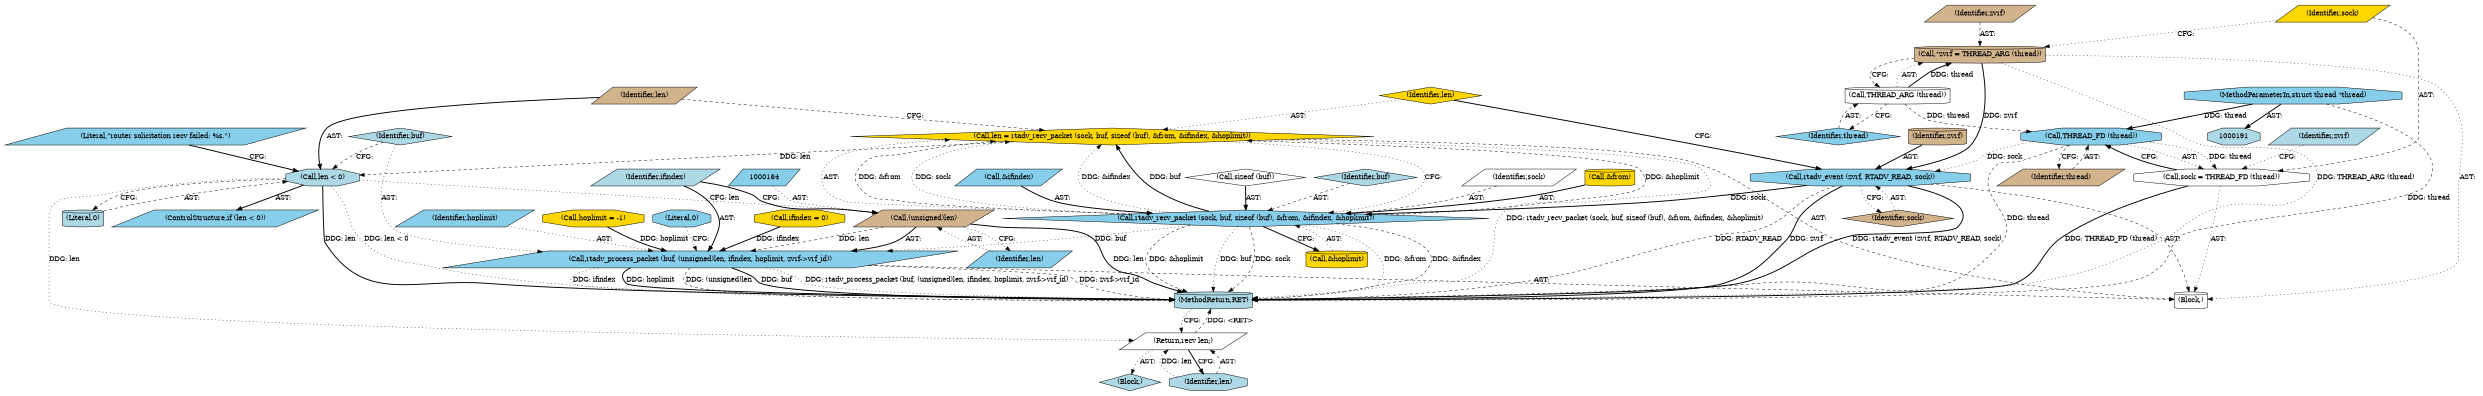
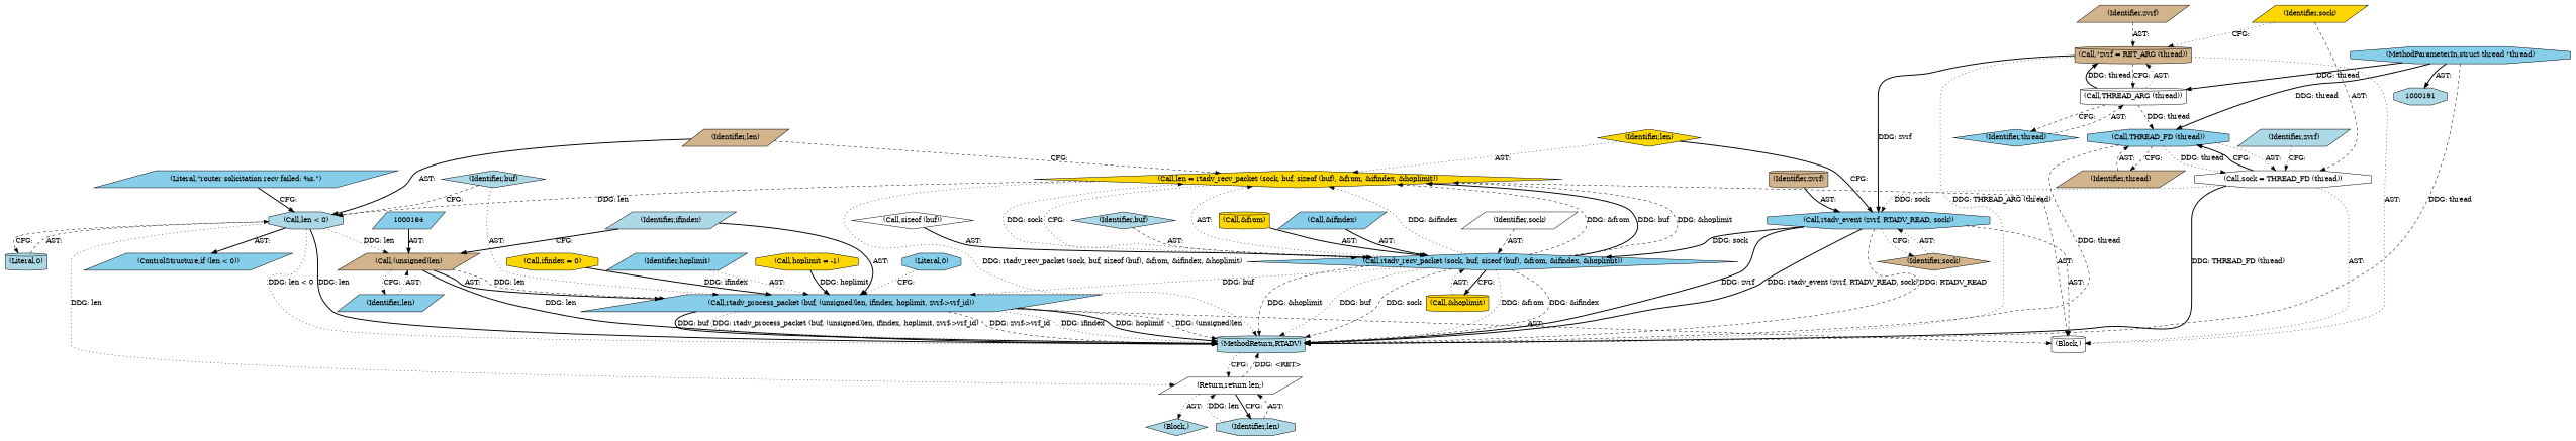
  digraph {
    node [fillcolor=skyblue shape=parallelogram style=filled]
    edge [style=dotted]
    n1 [fillcolor=gold label="(Call,len = rtadv_recv_packet (sock, buf, sizeof (buf), &from, &ifindex, &hoplimit))" shape=diamond]
    n2 [label="(Call,rtadv_recv_packet (sock, buf, sizeof (buf), &from, &ifindex, &hoplimit))" shape=diamond]
    n3 [fillcolor=lightblue label="(Call,len < 0)" shape=octagon]
-   n4 [fillcolor=lightblue label="(MethodReturn,RET)" shape=cylinder]
+   n4 [fillcolor=lightblue label="(MethodReturn,RTADV)" shape=cylinder]
    n5 [fillcolor=white label="(Block,)" shape=cylinder]
    n6 [label="(Call,rtadv_process_packet (buf, (unsigned)len, ifindex, hoplimit, zvrf->vrf_id))"]
    n7 [fillcolor=gold label="(Call,&hoplimit)" shape=cylinder]
-   n8 [fillcolor=white label="(Return,recv len;)"]
+   n8 [fillcolor=white label="(Return,return len;)"]
    n9 [fillcolor=tan label="(Call,(unsigned)len)"]
    n10 [label="(ControlStructure,if (len < 0))"]
    n11 [fillcolor=lightblue label="(Literal,0)" shape=cylinder]
    n12 [label="(Call,rtadv_event (zvrf, RTADV_READ, sock))" shape=octagon]
    n13 [fillcolor=tan label="(Identifier,sock)" shape=diamond]
-   n14 [fillcolor=tan label="(Call,*zvrf = THREAD_ARG (thread))" shape=cylinder]
+   n14 [fillcolor=tan label="(Call,*zvrf = RET_ARG (thread))" shape=cylinder]
    n15 [fillcolor=white label="(Call,THREAD_ARG (thread))" shape=cylinder]
    n16 [label="(Call,THREAD_FD (thread))" shape=octagon]
    n17 [label="(Identifier,thread)" shape=diamond]
    n18 [fillcolor=white label="(Call,sock = THREAD_FD (thread))" shape=octagon]
    n19 [fillcolor=tan label="(Identifier,thread)"]
    n20 [label="(MethodParameterIn,struct thread *thread)" shape=octagon]
    n21 [fillcolor=lightblue label=1000191 shape=octagon]
    n22 [fillcolor=lightblue label="(Block,)" shape=diamond]
    n23 [fillcolor=lightblue label="(Identifier,len)" shape=octagon]
    n24 [label="(Identifier,len)"]
    n25 [fillcolor=white label="(Call,sizeof (buf))" shape=diamond]
    n26 [fillcolor=gold label="(Call,ifindex = 0)" shape=octagon]
    n27 [fillcolor=gold label="(Identifier,len)" shape=diamond]
    n28 [label="(Identifier,hoplimit)"]
    n29 [fillcolor=gold label="(Call,&from)" shape=cylinder]
    n30 [fillcolor=lightblue label="(Identifier,ifindex)"]
    n31 [fillcolor=tan label="(Identifier,zvrf)"]
    n32 [fillcolor=lightblue label="(Identifier,buf)" shape=diamond]
    n33 [fillcolor=gold label="(Call,hoplimit = -1)" shape=octagon]
    n34 [fillcolor=gold label="(Identifier,sock)"]
    n35 [fillcolor=lightblue label="(Identifier,zvrf)"]
    n36 [label="(Literal,\"router solicitation recv failed: %s.\")"]
    n37 [fillcolor=tan label="(Identifier,len)"]
    n38 [label="(Literal,0)" shape=octagon]
    n39 [fillcolor=tan label="(Identifier,zvrf)" shape=cylinder]
    n40 [fillcolor=lightblue label="(Identifier,buf)" shape=diamond]
    n41 [label="(Call,&ifindex)"]
    n42 [fillcolor=white label="(Identifier,sock)"]
    1000164
    n1 -> n2 [label="CFG: "]
    n1 -> n3 [label="DDG: len" style=dashed]
    n1 -> n4 [label="DDG: rtadv_recv_packet (sock, buf, sizeof (buf), &from, &ifindex, &hoplimit)"]
    n1 -> n5 [label="AST: " style=dashed]
    n2 -> n1 [label="AST: "]
    n2 -> n1 [label="DDG: &from" style=dashed]
    n2 -> n1 [label="DDG: sock"]
    n2 -> n1 [label="DDG: buf" style=bold]
    n2 -> n1 [label="DDG: &ifindex"]
    n2 -> n1 [label="DDG: &hoplimit" style=dashed]
    n2 -> n4 [label="DDG: &hoplimit" style=dashed]
    n2 -> n4 [label="DDG: buf"]
    n2 -> n4 [label="DDG: sock" style=dashed]
    n2 -> n4 [label="DDG: &from"]
    n2 -> n4 [label="DDG: &ifindex" style=dashed]
    n2 -> n6 [label="DDG: buf"]
    n2 -> n7 [label="CFG: " style=bold]
    n3 -> n4 [label="DDG: len < 0"]
    n3 -> n4 [label="DDG: len" style=bold]
    n3 -> n8 [label="DDG: len"]
-   n3 -> n9 [label="CFG: len"]
+   n3 -> n9 [label="DDG: len"]
    n3 -> n10 [label="AST: " style=bold]
    n3 -> n11 [label="CFG: " style=dashed]
    n4 -> n8 [label="CFG: "]
    n6 -> n4 [label="DDG: rtadv_process_packet (buf, (unsigned)len, ifindex, hoplimit, zvrf->vrf_id)"]
    n6 -> n4 [label="DDG: zvrf->vrf_id" style=dashed]
    n6 -> n4 [label="DDG: ifindex"]
    n6 -> n4 [label="DDG: hoplimit" style=bold]
    n6 -> n4 [label="DDG: (unsigned)len" style=dashed]
    n6 -> n4 [label="DDG: buf" style=bold]
    n6 -> n5 [label="AST: " style=dashed]
    n7 -> n2 [label="AST: "]
    n8 -> n4 [label="DDG: <RET>" style=dashed]
    n8 -> n22 [label="AST: "]
    n8 -> n23 [label="CFG: " style=bold]
    n9 -> n4 [label="DDG: len" style=bold]
    n9 -> n6 [label="AST: " style=bold]
    n9 -> n6 [label="DDG: len" style=dashed]
    n9 -> n24 [label="CFG: "]
    n11 -> n3 [label="AST: " style=dashed]
    n12 -> n2 [label="DDG: sock" style=bold]
    n12 -> n4 [label="DDG: zvrf" style=bold]
    n12 -> n4 [label="DDG: rtadv_event (zvrf, RTADV_READ, sock)" style=bold]
    n12 -> n4 [label="DDG: RTADV_READ" style=dashed]
    n12 -> n5 [label="AST: " style=dashed]
    n12 -> n13 [label="CFG: "]
    n13 -> n12 [label="AST: "]
    n14 -> n4 [label="DDG: THREAD_ARG (thread)"]
    n14 -> n5 [label="AST: "]
    n14 -> n12 [label="DDG: zvrf" style=bold]
    n14 -> n15 [label="CFG: " style=dashed]
    n15 -> n14 [label="AST: "]
    n15 -> n14 [label="DDG: thread" style=bold]
    n15 -> n16 [label="DDG: thread" style=dashed]
    n15 -> n17 [label="CFG: " style=dashed]
    n16 -> n4 [label="DDG: thread" style=dashed]
    n16 -> n18 [label="AST: "]
    n16 -> n18 [label="DDG: thread"]
    n16 -> n19 [label="CFG: " style=dashed]
    n17 -> n15 [label="AST: " style=dashed]
    n18 -> n4 [label="DDG: THREAD_FD (thread)" style=bold]
    n18 -> n5 [label="AST: "]
-   n16 -> n12 [label="DDG: sock"]
+   n18 -> n12 [label="DDG: sock"]
    n18 -> n16 [label="CFG: " style=bold]
    n19 -> n16 [label="AST: " style=dashed]
    n20 -> n4 [label="DDG: thread" style=dashed]
+   n20 -> n15 [label="DDG: thread" style=bold]
    n20 -> n16 [label="DDG: thread" style=bold]
    n20 -> n21 [label="AST: " style=bold]
    n23 -> n8 [label="AST: " style=dashed]
    n23 -> n8 [label="DDG: len"]
    n24 -> n9 [label="AST: "]
    n25 -> n2 [label="AST: " style=bold]
    n26 -> n6 [label="DDG: ifindex" style=bold]
    n27 -> n1 [label="AST: "]
    n27 -> n12 [label="CFG: " style=bold]
    n28 -> n6 [label="AST: "]
    n29 -> n2 [label="AST: " style=bold]
    n30 -> n6 [label="AST: " style=bold]
    n30 -> n9 [label="CFG: " style=bold]
    n31 -> n14 [label="AST: " style=dashed]
    n32 -> n2 [label="AST: " style=dashed]
    n33 -> n6 [label="DDG: hoplimit" style=bold]
    n34 -> n14 [label="CFG: "]
    n34 -> n18 [label="AST: " style=dashed]
    n35 -> n18 [label="CFG: "]
    n36 -> n3 [label="CFG: " style=bold]
    n37 -> n1 [label="CFG: " style=dashed]
    n37 -> n3 [label="AST: " style=bold]
    n38 -> n6 [label="CFG: "]
    n39 -> n12 [label="AST: " style=bold]
    n40 -> n3 [label="CFG: " style=dashed]
    n40 -> n6 [label="AST: "]
    n41 -> n2 [label="AST: " style=bold]
    n42 -> n2 [label="AST: " style=dashed]
-   1000164 -> n9 [label="AST: "]
+   1000164 -> n9 [label="AST: " style=bold]
  }
